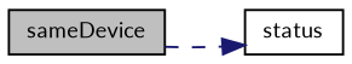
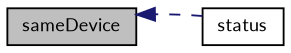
  digraph {
    rankdir=LR
    fontname=Lato
    node [color=black fontname=Lato fontsize=10 shape=record]
    n1 [fillcolor=grey75 fontcolor=black height=0.2 label=sameDevice style=filled width=0.4]
    n2 [height=0.2 label=status width=0.4]
-   n1 -> n2 [color=midnightblue fontname=Lato fontsize=10 labelfontname=FreeSans labelfontsize=10 style=dashed]
+   n2 -> n1 [color=midnightblue fontname=Lato fontsize=10 labelfontname=FreeSans labelfontsize=10 style=dashed]
  }
